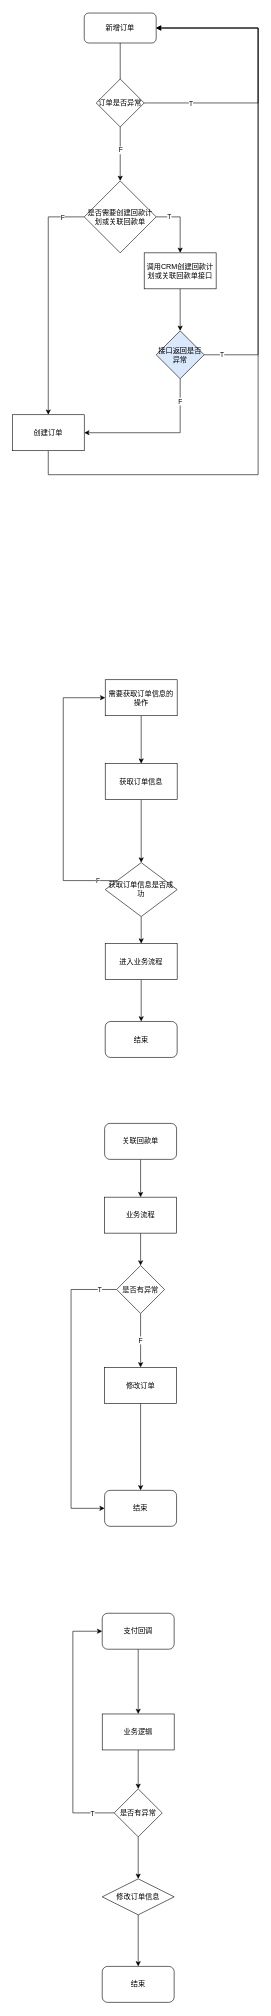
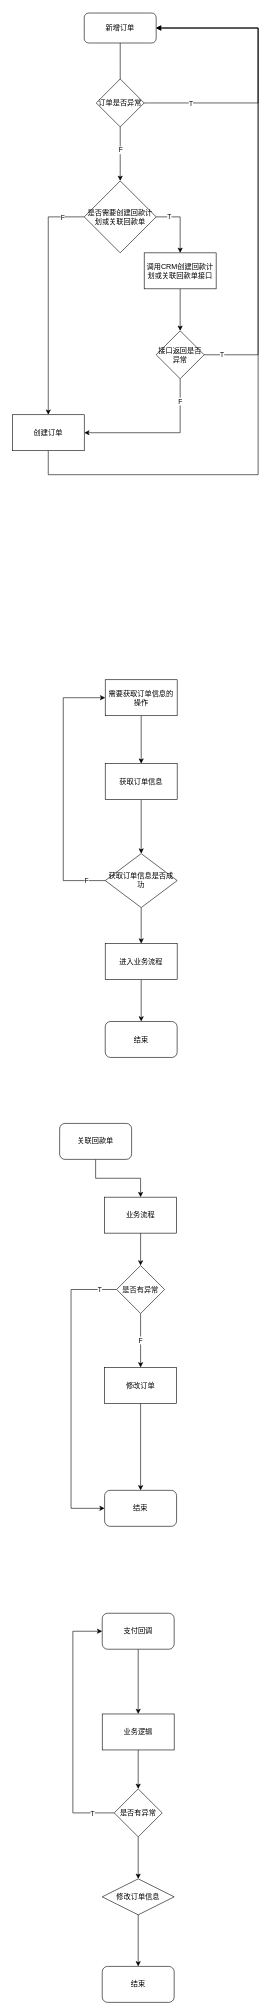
  <mxCell id="0" />
  <mxCell id="1" parent="0" />
  <mxCell id="2" style="edgeStyle=orthogonalEdgeStyle;rounded=0;orthogonalLoop=1;jettySize=auto;html=1;" edge="1" parent="1" source="3"><mxGeometry relative="1" as="geometry"><mxPoint x="200" y="150" as="targetPoint" /></mxGeometry></mxCell>
  <mxCell id="3" value="新增订单" style="rounded=1;whiteSpace=wrap;html=1;" vertex="1" parent="1"><mxGeometry x="140" y="20" width="120" height="50" as="geometry" /></mxCell>
  <mxCell id="4" style="edgeStyle=orthogonalEdgeStyle;rounded=0;orthogonalLoop=1;jettySize=auto;html=1;" edge="1" parent="1" source="8"><mxGeometry relative="1" as="geometry"><mxPoint x="260" y="45" as="targetPoint" /><Array as="points"><mxPoint x="430" y="170" /><mxPoint x="430" y="45" /></Array></mxGeometry></mxCell>
  <mxCell id="5" value="T" style="edgeLabel;html=1;align=center;verticalAlign=middle;resizable=0;points=[];" vertex="1" connectable="0" parent="4"><mxGeometry x="-0.698" y="-2" relative="1" as="geometry"><mxPoint x="4" y="-2" as="offset" /></mxGeometry></mxCell>
  <mxCell id="6" style="edgeStyle=orthogonalEdgeStyle;rounded=0;orthogonalLoop=1;jettySize=auto;html=1;" edge="1" parent="1" source="8" target="13"><mxGeometry relative="1" as="geometry" /></mxCell>
  <mxCell id="7" value="F" style="edgeLabel;html=1;align=center;verticalAlign=middle;resizable=0;points=[];" vertex="1" connectable="0" parent="6"><mxGeometry x="-0.467" y="1" relative="1" as="geometry"><mxPoint x="-1" y="14" as="offset" /></mxGeometry></mxCell>
  <mxCell id="8" value="订单是否异常" style="rhombus;whiteSpace=wrap;html=1;" vertex="1" parent="1"><mxGeometry x="160" y="130" width="80" height="80" as="geometry" /></mxCell>
  <mxCell id="9" style="edgeStyle=orthogonalEdgeStyle;rounded=0;orthogonalLoop=1;jettySize=auto;html=1;entryX=0.5;entryY=0;entryDx=0;entryDy=0;" edge="1" parent="1" source="13" target="15"><mxGeometry relative="1" as="geometry"><Array as="points"><mxPoint x="80" y="360" /></Array></mxGeometry></mxCell>
  <mxCell id="10" value="F" style="edgeLabel;html=1;align=center;verticalAlign=middle;resizable=0;points=[];" vertex="1" connectable="0" parent="9"><mxGeometry x="-0.81" y="2" relative="1" as="geometry"><mxPoint y="-2" as="offset" /></mxGeometry></mxCell>
  <mxCell id="11" style="edgeStyle=orthogonalEdgeStyle;rounded=0;orthogonalLoop=1;jettySize=auto;html=1;entryX=0.5;entryY=0;entryDx=0;entryDy=0;" edge="1" parent="1" source="13" target="17"><mxGeometry relative="1" as="geometry"><Array as="points"><mxPoint x="300" y="360" /></Array></mxGeometry></mxCell>
  <mxCell id="12" value="T" style="edgeLabel;html=1;align=center;verticalAlign=middle;resizable=0;points=[];" vertex="1" connectable="0" parent="11"><mxGeometry x="-0.58" y="1" relative="1" as="geometry"><mxPoint as="offset" /></mxGeometry></mxCell>
  <mxCell id="13" value="是否需要创建回款计划或关联回款单" style="rhombus;whiteSpace=wrap;html=1;fontFamily=Helvetica;fontSize=12;fontColor=#000000;align=center;strokeColor=#000000;fillColor=#ffffff;" vertex="1" parent="1"><mxGeometry x="140" y="300" width="120" height="120" as="geometry" /></mxCell>
  <mxCell id="14" style="edgeStyle=orthogonalEdgeStyle;rounded=0;orthogonalLoop=1;jettySize=auto;html=1;entryX=1;entryY=0.5;entryDx=0;entryDy=0;exitX=0.5;exitY=1;exitDx=0;exitDy=0;" edge="1" parent="1" source="15" target="3"><mxGeometry relative="1" as="geometry"><Array as="points"><mxPoint x="80" y="790" /><mxPoint x="430" y="790" /><mxPoint x="430" y="45" /></Array></mxGeometry></mxCell>
  <mxCell id="15" value="创建订单" style="rounded=0;whiteSpace=wrap;html=1;" vertex="1" parent="1"><mxGeometry x="20" y="690" width="120" height="60" as="geometry" /></mxCell>
  <mxCell id="16" style="edgeStyle=orthogonalEdgeStyle;rounded=0;orthogonalLoop=1;jettySize=auto;html=1;" edge="1" parent="1" source="17" target="22"><mxGeometry relative="1" as="geometry" /></mxCell>
  <mxCell id="17" value="调用CRM创建回款计划或关联回款单接口" style="rounded=0;whiteSpace=wrap;html=1;" vertex="1" parent="1"><mxGeometry x="240" y="420" width="120" height="60" as="geometry" /></mxCell>
  <mxCell id="18" style="edgeStyle=orthogonalEdgeStyle;rounded=0;orthogonalLoop=1;jettySize=auto;html=1;" edge="1" parent="1" source="22"><mxGeometry relative="1" as="geometry"><mxPoint x="260" y="45" as="targetPoint" /><Array as="points"><mxPoint x="430" y="590" /><mxPoint x="430" y="45" /><mxPoint x="260" y="45" /></Array></mxGeometry></mxCell>
  <mxCell id="19" value="T" style="edgeLabel;html=1;align=center;verticalAlign=middle;resizable=0;points=[];" vertex="1" connectable="0" parent="18"><mxGeometry x="-0.929" y="1" relative="1" as="geometry"><mxPoint as="offset" /></mxGeometry></mxCell>
  <mxCell id="20" style="edgeStyle=orthogonalEdgeStyle;rounded=0;orthogonalLoop=1;jettySize=auto;html=1;entryX=1;entryY=0.5;entryDx=0;entryDy=0;" edge="1" parent="1" source="22" target="15"><mxGeometry relative="1" as="geometry"><Array as="points"><mxPoint x="300" y="720" /></Array></mxGeometry></mxCell>
  <mxCell id="21" value="F" style="edgeLabel;html=1;align=center;verticalAlign=middle;resizable=0;points=[];" vertex="1" connectable="0" parent="20"><mxGeometry x="-0.704" y="1" relative="1" as="geometry"><mxPoint x="-2" as="offset" /></mxGeometry></mxCell>
- <mxCell id="22" value="接口返回是否异常" style="rhombus;whiteSpace=wrap;html=1;fillColor=#dae8fc;" vertex="1" parent="1"><mxGeometry x="260" y="550" width="80" height="80" as="geometry" /></mxCell>
+ <mxCell id="22" value="接口返回是否异常" style="rhombus;whiteSpace=wrap;html=1;" vertex="1" parent="1"><mxGeometry x="260" y="550" width="80" height="80" as="geometry" /></mxCell>
  <mxCell id="23" style="edgeStyle=orthogonalEdgeStyle;rounded=0;orthogonalLoop=1;jettySize=auto;html=1;" edge="1" parent="1" source="24" target="26"><mxGeometry relative="1" as="geometry" /></mxCell>
  <mxCell id="24" value="需要获取订单信息的操作" style="whiteSpace=wrap;html=1;rounded=0;" vertex="1" parent="1"><mxGeometry x="175" y="1132" width="120" height="60" as="geometry" /></mxCell>
  <mxCell id="25" style="edgeStyle=orthogonalEdgeStyle;rounded=0;orthogonalLoop=1;jettySize=auto;html=1;" edge="1" parent="1" source="26" target="30"><mxGeometry relative="1" as="geometry" /></mxCell>
  <mxCell id="26" value="获取订单信息" style="rounded=0;whiteSpace=wrap;html=1;" vertex="1" parent="1"><mxGeometry x="175" y="1272" width="120" height="60" as="geometry" /></mxCell>
  <mxCell id="27" style="edgeStyle=orthogonalEdgeStyle;rounded=0;orthogonalLoop=1;jettySize=auto;html=1;entryX=0;entryY=0.5;entryDx=0;entryDy=0;" edge="1" parent="1" source="30" target="24"><mxGeometry relative="1" as="geometry"><Array as="points"><mxPoint x="105" y="1467" /><mxPoint x="105" y="1162" /></Array></mxGeometry></mxCell>
  <mxCell id="28" value="F" style="edgeLabel;html=1;align=center;verticalAlign=middle;resizable=0;points=[];" vertex="1" connectable="0" parent="27"><mxGeometry x="-0.856" relative="1" as="geometry"><mxPoint as="offset" /></mxGeometry></mxCell>
  <mxCell id="29" style="edgeStyle=orthogonalEdgeStyle;rounded=0;orthogonalLoop=1;jettySize=auto;html=1;" edge="1" parent="1" source="30" target="32"><mxGeometry relative="1" as="geometry" /></mxCell>
- <mxCell id="30" value="获取订单信息是否成功" style="rhombus;whiteSpace=wrap;html=1;fontFamily=Helvetica;fontSize=12;fontColor=#000000;align=center;strokeColor=#000000;fillColor=#ffffff;" vertex="1" parent="1"><mxGeometry x="175" y="1437" width="120" height="90" as="geometry" /></mxCell>
+ <mxCell id="30" value="获取订单信息是否成功" style="rhombus;whiteSpace=wrap;html=1;fontFamily=Helvetica;fontSize=12;fontColor=#000000;align=center;strokeColor=#000000;fillColor=#ffffff;" vertex="1" parent="1"><mxGeometry x="175" y="1422" width="120" height="90" as="geometry" /></mxCell>
  <mxCell id="31" style="edgeStyle=orthogonalEdgeStyle;rounded=0;orthogonalLoop=1;jettySize=auto;html=1;" edge="1" parent="1" source="32" target="33"><mxGeometry relative="1" as="geometry" /></mxCell>
  <mxCell id="32" value="进入业务流程" style="rounded=0;whiteSpace=wrap;html=1;" vertex="1" parent="1"><mxGeometry x="175" y="1572" width="120" height="60" as="geometry" /></mxCell>
  <mxCell id="33" value="结束" style="rounded=1;whiteSpace=wrap;html=1;" vertex="1" parent="1"><mxGeometry x="175" y="1702" width="120" height="60" as="geometry" /></mxCell>
  <mxCell id="34" style="edgeStyle=orthogonalEdgeStyle;rounded=0;orthogonalLoop=1;jettySize=auto;html=1;entryX=0.5;entryY=0;entryDx=0;entryDy=0;" edge="1" parent="1" source="35" target="37"><mxGeometry relative="1" as="geometry" /></mxCell>
- <mxCell id="35" value="关联回款单" style="rounded=1;whiteSpace=wrap;html=1;" vertex="1" parent="1"><mxGeometry x="174" y="1872" width="120" height="60" as="geometry" /></mxCell>
+ <mxCell id="35" value="关联回款单" style="rounded=1;whiteSpace=wrap;html=1;" vertex="1" parent="1"><mxGeometry x="99" y="1872" width="120" height="60" as="geometry" /></mxCell>
  <mxCell id="36" style="edgeStyle=orthogonalEdgeStyle;rounded=0;orthogonalLoop=1;jettySize=auto;html=1;" edge="1" parent="1" source="37" target="44"><mxGeometry relative="1" as="geometry" /></mxCell>
  <mxCell id="37" value="业务流程" style="rounded=0;whiteSpace=wrap;html=1;" vertex="1" parent="1"><mxGeometry x="174" y="1995" width="120" height="60" as="geometry" /></mxCell>
  <mxCell id="38" style="edgeStyle=orthogonalEdgeStyle;rounded=0;orthogonalLoop=1;jettySize=auto;html=1;entryX=0.5;entryY=0;entryDx=0;entryDy=0;" edge="1" parent="1" source="39" target="45"><mxGeometry relative="1" as="geometry"><mxPoint x="234" y="2411" as="targetPoint" /></mxGeometry></mxCell>
  <mxCell id="39" value="修改订单" style="rounded=0;whiteSpace=wrap;html=1;" vertex="1" parent="1"><mxGeometry x="174" y="2279" width="120" height="60" as="geometry" /></mxCell>
  <mxCell id="40" style="edgeStyle=orthogonalEdgeStyle;rounded=0;orthogonalLoop=1;jettySize=auto;html=1;" edge="1" parent="1" source="44" target="39"><mxGeometry relative="1" as="geometry" /></mxCell>
  <mxCell id="41" value="F" style="edgeLabel;html=1;align=center;verticalAlign=middle;resizable=0;points=[];" vertex="1" connectable="0" parent="40"><mxGeometry x="-0.022" y="-1" relative="1" as="geometry"><mxPoint as="offset" /></mxGeometry></mxCell>
  <mxCell id="42" style="edgeStyle=orthogonalEdgeStyle;rounded=0;orthogonalLoop=1;jettySize=auto;html=1;entryX=0;entryY=0.5;entryDx=0;entryDy=0;" edge="1" parent="1" source="44" target="45"><mxGeometry relative="1" as="geometry"><Array as="points"><mxPoint x="118" y="2149" /><mxPoint x="118" y="2514" /></Array></mxGeometry></mxCell>
  <mxCell id="43" value="T" style="edgeLabel;html=1;align=center;verticalAlign=middle;resizable=0;points=[];" vertex="1" connectable="0" parent="42"><mxGeometry x="-0.883" y="-1" relative="1" as="geometry"><mxPoint as="offset" /></mxGeometry></mxCell>
  <mxCell id="44" value="是否有异常" style="rhombus;whiteSpace=wrap;html=1;" vertex="1" parent="1"><mxGeometry x="194" y="2109" width="80" height="80" as="geometry" /></mxCell>
  <mxCell id="45" value="结束" style="rounded=1;whiteSpace=wrap;html=1;" vertex="1" parent="1"><mxGeometry x="174" y="2484" width="120" height="60" as="geometry" /></mxCell>
  <mxCell id="46" style="edgeStyle=orthogonalEdgeStyle;rounded=0;orthogonalLoop=1;jettySize=auto;html=1;" edge="1" parent="1" source="47" target="49"><mxGeometry relative="1" as="geometry" /></mxCell>
  <mxCell id="47" value="支付回调" style="rounded=1;whiteSpace=wrap;html=1;" vertex="1" parent="1"><mxGeometry x="170" y="2689" width="120" height="60" as="geometry" /></mxCell>
  <mxCell id="48" style="edgeStyle=orthogonalEdgeStyle;rounded=0;orthogonalLoop=1;jettySize=auto;html=1;" edge="1" parent="1" source="49" target="53"><mxGeometry relative="1" as="geometry" /></mxCell>
  <mxCell id="49" value="业务逻辑" style="rounded=0;whiteSpace=wrap;html=1;" vertex="1" parent="1"><mxGeometry x="170" y="2857" width="120" height="60" as="geometry" /></mxCell>
  <mxCell id="50" style="edgeStyle=orthogonalEdgeStyle;rounded=0;orthogonalLoop=1;jettySize=auto;html=1;entryX=0;entryY=0.5;entryDx=0;entryDy=0;" edge="1" parent="1" source="53" target="47"><mxGeometry relative="1" as="geometry"><mxPoint x="164" y="2717" as="targetPoint" /><Array as="points"><mxPoint x="121" y="3022" /><mxPoint x="121" y="2719" /></Array></mxGeometry></mxCell>
  <mxCell id="51" value="T" style="edgeLabel;html=1;align=center;verticalAlign=middle;resizable=0;points=[];" vertex="1" connectable="0" parent="50"><mxGeometry x="-0.824" relative="1" as="geometry"><mxPoint as="offset" /></mxGeometry></mxCell>
  <mxCell id="52" style="edgeStyle=orthogonalEdgeStyle;rounded=0;orthogonalLoop=1;jettySize=auto;html=1;entryX=0.5;entryY=0;entryDx=0;entryDy=0;" edge="1" parent="1" source="53" target="55"><mxGeometry relative="1" as="geometry" /></mxCell>
  <mxCell id="53" value="是否有异常" style="rhombus;whiteSpace=wrap;html=1;" vertex="1" parent="1"><mxGeometry x="190" y="2982" width="80" height="80" as="geometry" /></mxCell>
  <mxCell id="54" style="edgeStyle=orthogonalEdgeStyle;rounded=0;orthogonalLoop=1;jettySize=auto;html=1;" edge="1" parent="1" source="55" target="56"><mxGeometry relative="1" as="geometry" /></mxCell>
  <mxCell id="55" value="修改订单信息" style="rhombus;whiteSpace=wrap;html=1;" vertex="1" parent="1"><mxGeometry x="170" y="3132" width="120" height="60" as="geometry" /></mxCell>
  <mxCell id="56" value="结束" style="rounded=1;whiteSpace=wrap;html=1;" vertex="1" parent="1"><mxGeometry x="170" y="3278" width="120" height="60" as="geometry" /></mxCell>
